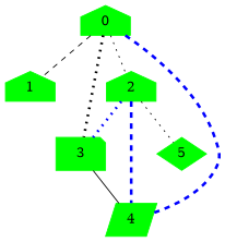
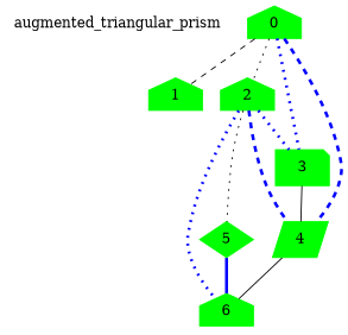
  strict graph {
    node [shape=house color=green style=filled]
    edge [edgesep=10 style=dotted color=blue penwidth=3]
+   augmented_triangular_prism [shape=plaintext color="" style=""]
    0
    1
    2
    3 [shape=note]
    4 [shape=parallelogram]
    5 [shape=diamond]
+   6
    0 -- 1 [style=dashed color="" penwidth=""]
    0 -- 2 [color="" penwidth=""]
-   0 -- 3 [color=black]
+   0 -- 3
    0 -- 4 [style=dashed]
    2 -- 3
    2 -- 4 [style=dashed]
    2 -- 5 [color="" penwidth=""]
+   2 -- 6
    3 -- 4 [style=solid color="" penwidth=""]
+   4 -- 6 [style=solid color="" penwidth=""]
+   5 -- 6 [style=solid]
  }
